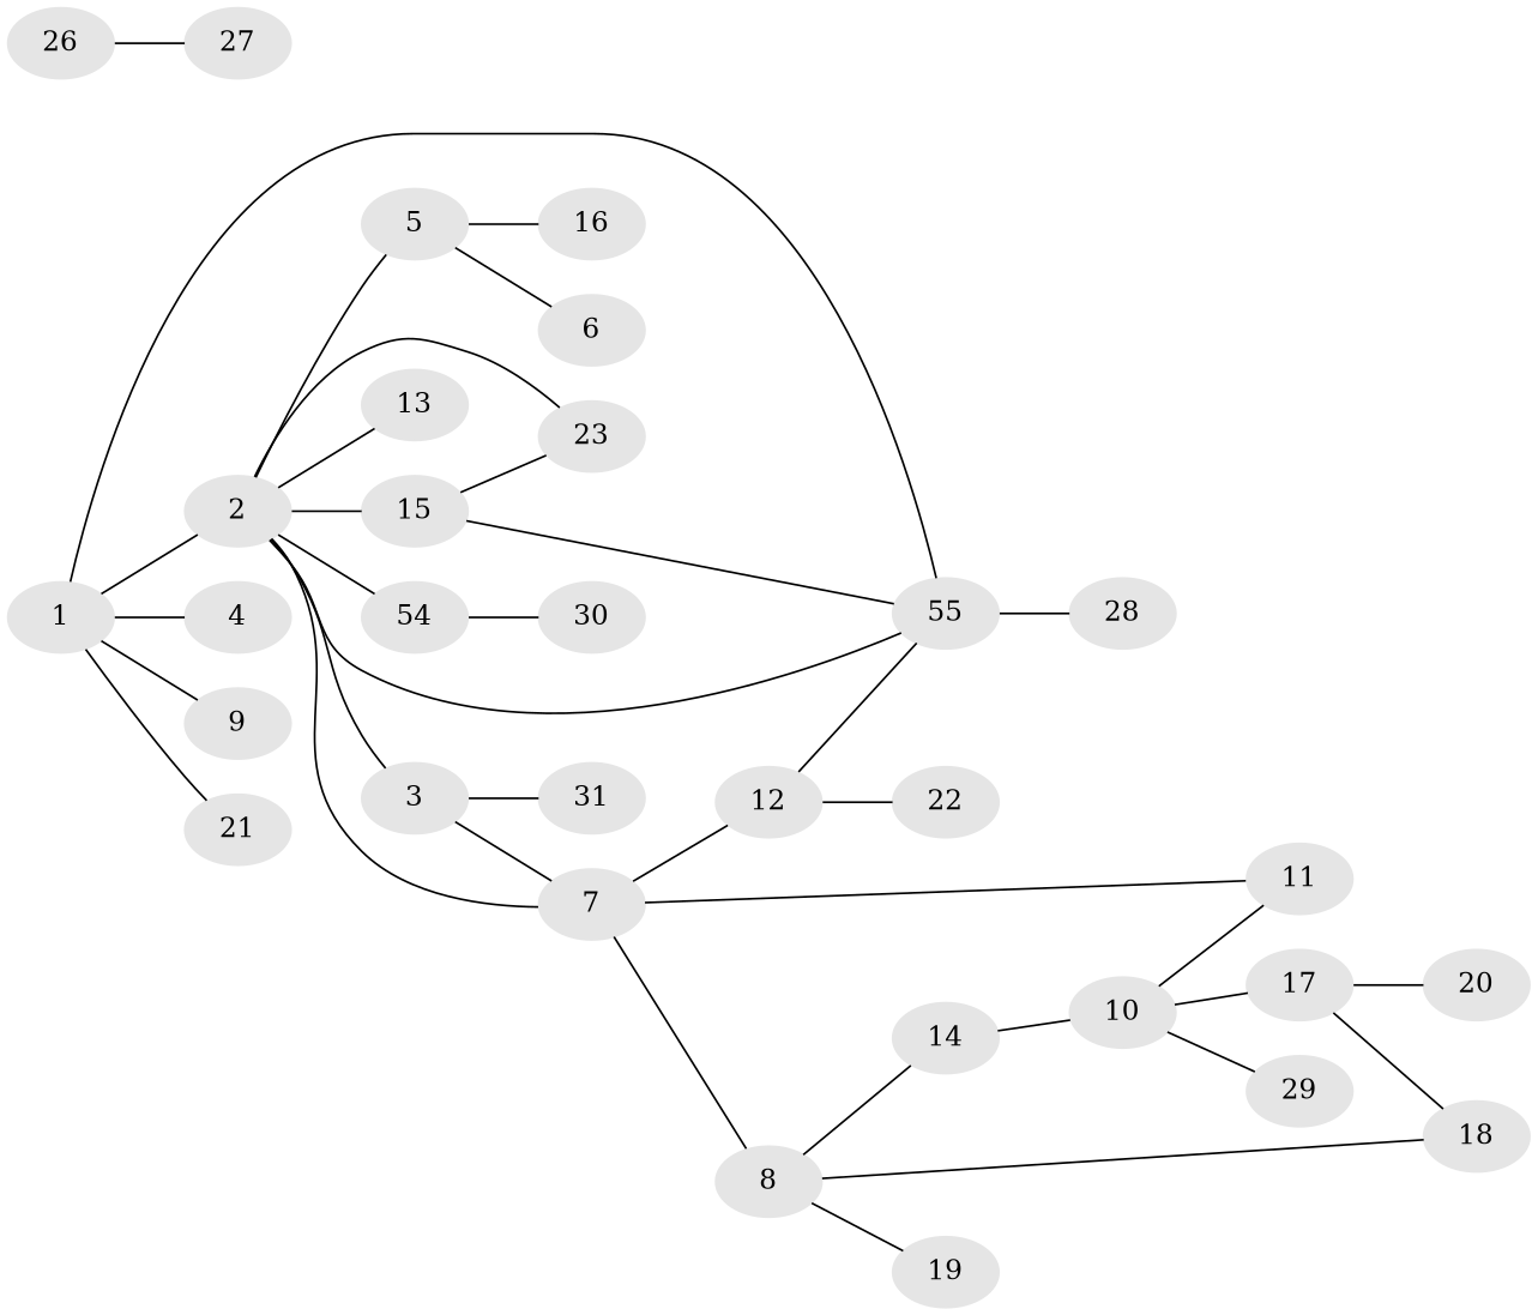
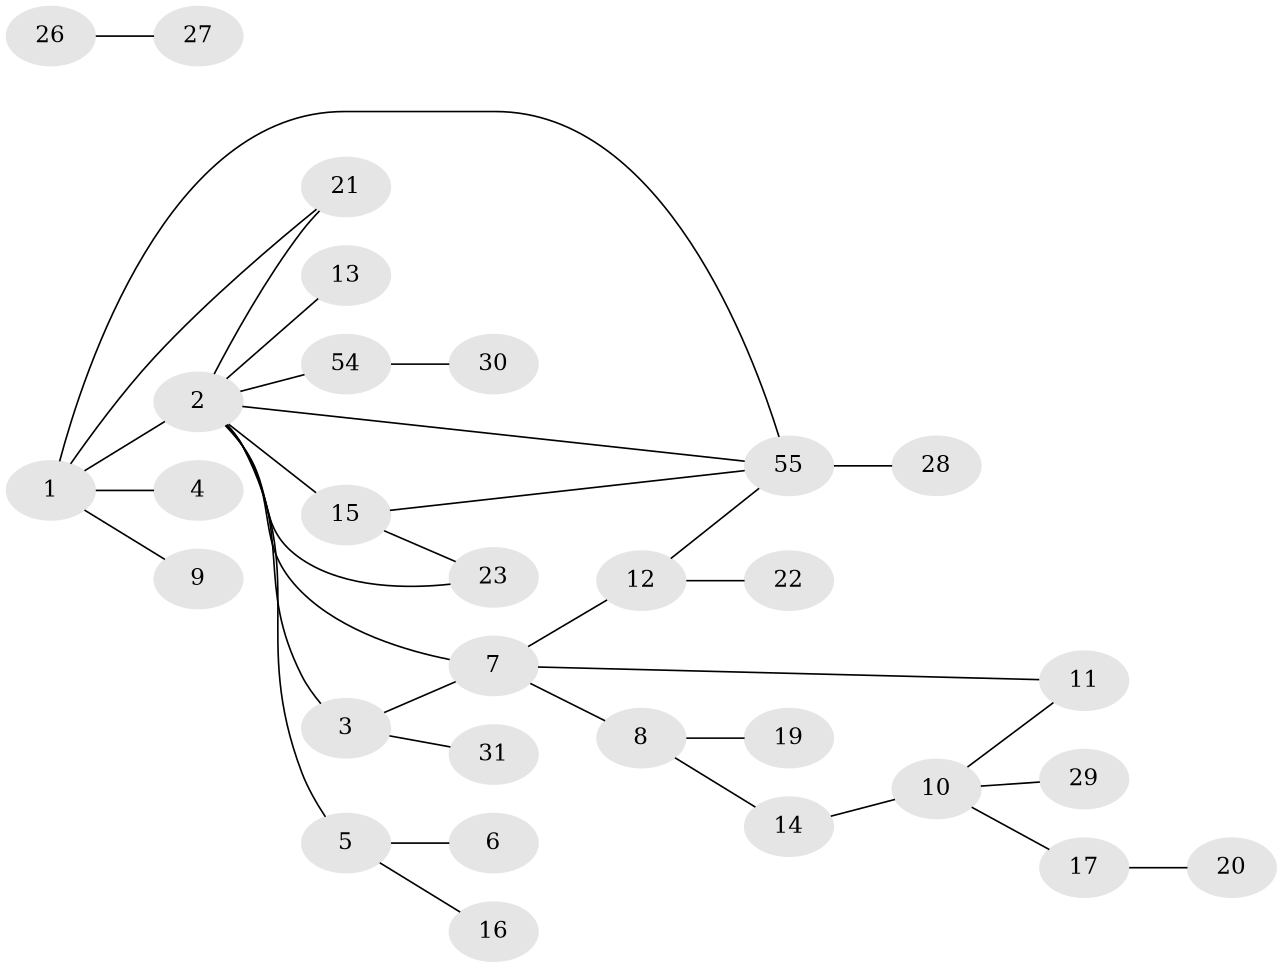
  graph {
    rankdir=LR
    node [color=gray90 style=filled]
    edge [weight=1.0]
    1
    2
    4
    9
    21
    n6 [label=55]
    3
    5
    7
    13
    15
    23
    n13 [label=54]
    28
    31
    6
    16
    8
    11
    12
    30
    14
-   18
    19
    22
    26
    27
    10
    17
    29
    20
    1 -- 2
    1 -- 4 [weight=3.0]
    1 -- 9
    1 -- 21
    1 -- n6
+   2 -- 21 [weight=2.0]
    2 -- n6
    2 -- 3
    2 -- 5
    2 -- 7
    2 -- 13
    2 -- 15
    2 -- 23
    2 -- n13
    n6 -- 28 [weight=2.0]
    3 -- 7
    3 -- 31
    5 -- 6
    5 -- 16
    7 -- 8
    7 -- 11
    7 -- 12
    15 -- n6
    15 -- 23 [weight=2.0]
    n13 -- 30 [weight=2.0]
    8 -- 14
-   8 -- 18
    8 -- 19 [weight=2.0]
    12 -- n6
    12 -- 22
    14 -- 10
    26 -- 27
    10 -- 11
    10 -- 17
    10 -- 29
-   17 -- 18
    17 -- 20
  }
